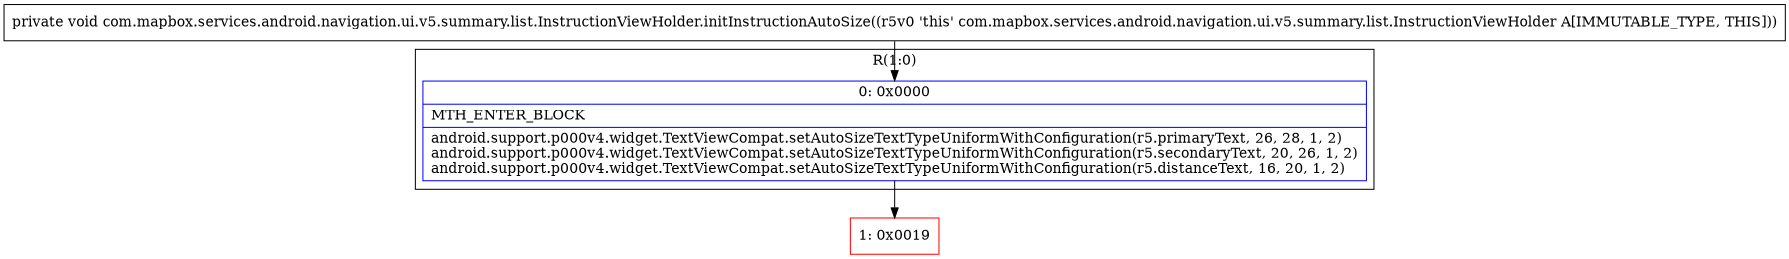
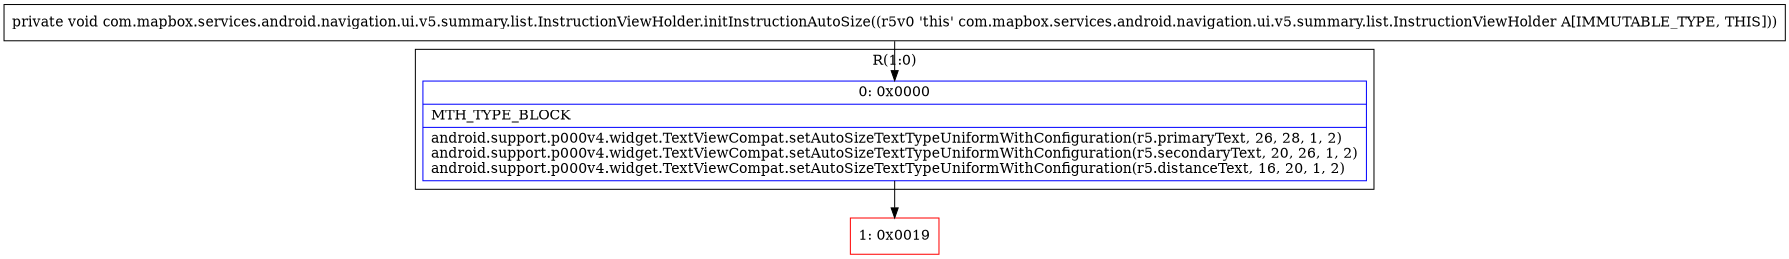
  digraph {
    node [shape=record]
-   n1 [color=blue label="{0\:\ 0x0000|MTH_ENTER_BLOCK\l|android.support.p000v4.widget.TextViewCompat.setAutoSizeTextTypeUniformWithConfiguration(r5.primaryText, 26, 28, 1, 2)\landroid.support.p000v4.widget.TextViewCompat.setAutoSizeTextTypeUniformWithConfiguration(r5.secondaryText, 20, 26, 1, 2)\landroid.support.p000v4.widget.TextViewCompat.setAutoSizeTextTypeUniformWithConfiguration(r5.distanceText, 16, 20, 1, 2)\l}"]
+   n1 [color=blue label="{0\:\ 0x0000|MTH_TYPE_BLOCK\l|android.support.p000v4.widget.TextViewCompat.setAutoSizeTextTypeUniformWithConfiguration(r5.primaryText, 26, 28, 1, 2)\landroid.support.p000v4.widget.TextViewCompat.setAutoSizeTextTypeUniformWithConfiguration(r5.secondaryText, 20, 26, 1, 2)\landroid.support.p000v4.widget.TextViewCompat.setAutoSizeTextTypeUniformWithConfiguration(r5.distanceText, 16, 20, 1, 2)\l}"]
    n2 [color=red label="{1\:\ 0x0019}"]
    n3 [label="{private void com.mapbox.services.android.navigation.ui.v5.summary.list.InstructionViewHolder.initInstructionAutoSize((r5v0 'this' com.mapbox.services.android.navigation.ui.v5.summary.list.InstructionViewHolder A[IMMUTABLE_TYPE, THIS])) }"]
    subgraph cluster_1 {
      label="R(1:0)"
      n1
    }
    n1 -> n2
    n3 -> n1
  }
